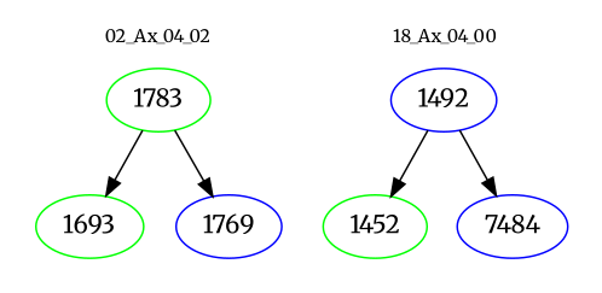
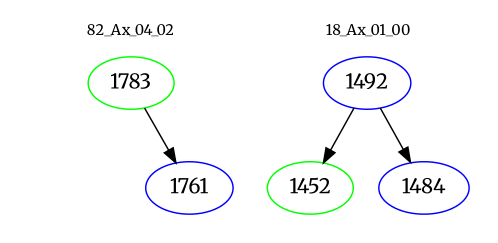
  digraph {
    fontname=Merriweather
    node [color=green fontname=Merriweather]
    edge [color=black fontname=Merriweather]
    n1 [label=1783]
-   n2 [label=1693]
-   n3 [color=blue label=1769]
+   n3 [color=blue label=1761]
    n4 [color=blue label=1492]
    n5 [label=1452]
-   n6 [color=blue label=7484]
+   n6 [color=blue label=1484]
    subgraph cluster_1 {
      color=white
      fontsize=10
-     label="02_Ax_04_02"
+     label="82_Ax_04_02"
      n1
-     n2
      n3
    }
    subgraph cluster_2 {
      color=white
      fontsize=10
-     label="18_Ax_04_00"
+     label="18_Ax_01_00"
      n4
      n5
      n6
    }
-   n1 -> n2
    n1 -> n3
    n4 -> n5
    n4 -> n6
  }
